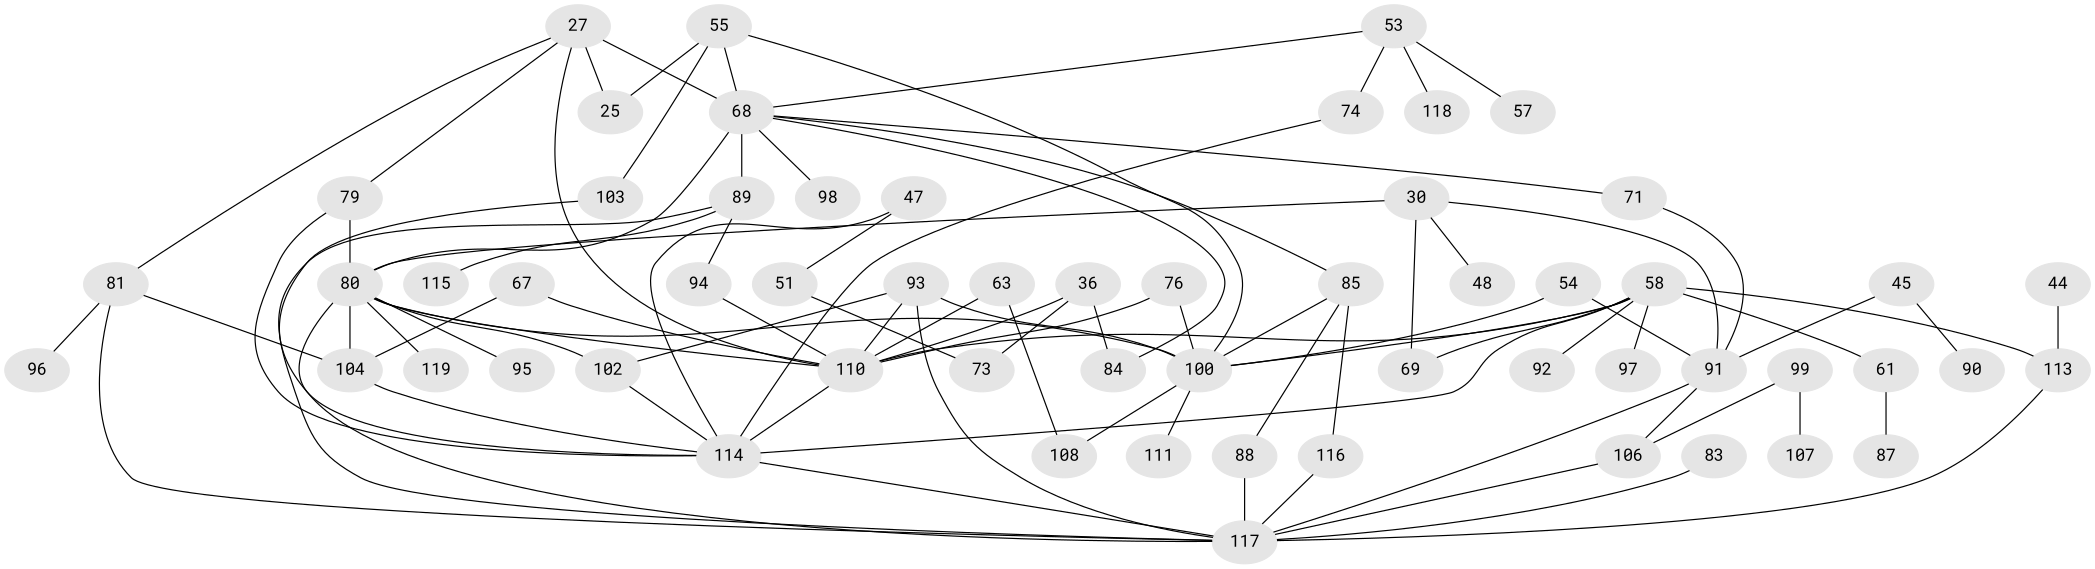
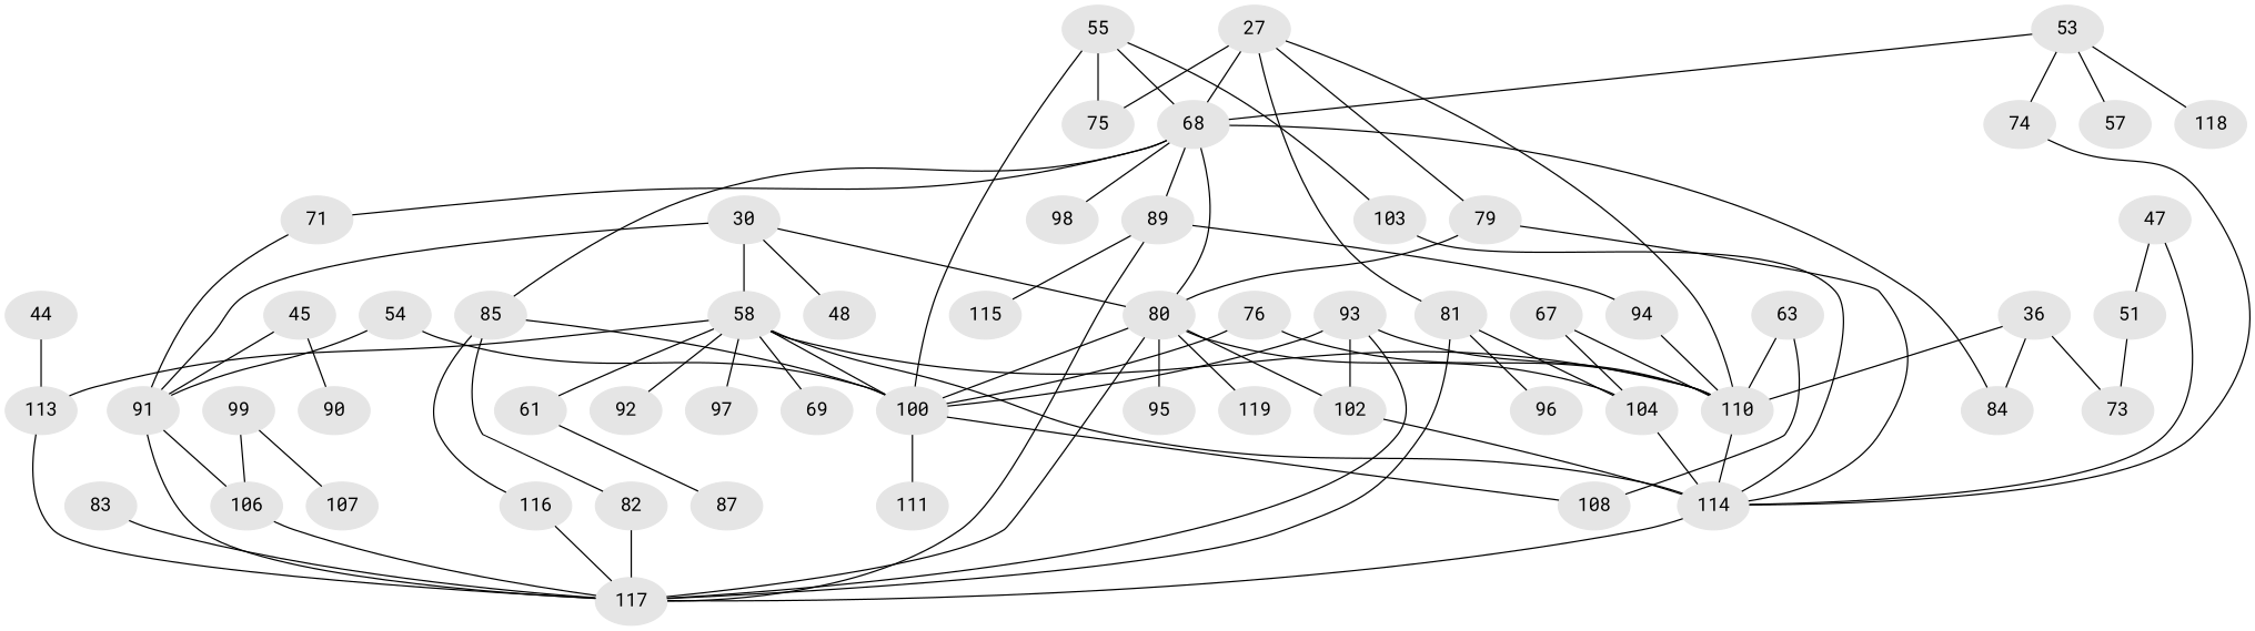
  graph {
    fontname="Roboto Mono"
    node [color=gray90 fontname="Roboto Mono" style=filled]
    edge [fontname="Roboto Mono"]
    27 [super="+7"]
    68 [super="+3+37+35"]
-   75 [label=25]
+   75
    79 [super="+34"]
    81 [super="+13"]
    110 [super="+9+29+12+64"]
    80 [super="+72+6+56"]
    84 [super="+26"]
    71
    85 [super="+66"]
    89 [super="+16+59"]
    98
    114 [super="+62+86+112"]
    104 [super="+33"]
    117 [super="+78+5"]
    96
    30 [super="+21"]
    48
    58 [super="+38+50"]
    91 [super="+18"]
    113 [super="+32"]
    100 [super="+31+40+77+15"]
    61
    69
    92
    97
    95
    102 [super="+101"]
    119
    106 [super="+65"]
    36 [super="+19"]
    73
    44
    45
    90
    47
    51
    53 [super="+43"]
    57
    74
    118
    54 [super="+22"]
    108
    111
    55
    103
    87
    63
    67
-   88
+   88 [label=82]
    116 [super="+105"]
    94
    115
    76
    83
    93 [super="+11"]
    99
    107
    27 -- 68 [weight=2]
    27 -- 75
    27 -- 79
    27 -- 81
    27 -- 110
    68 -- 80
    68 -- 84
    68 -- 71
    68 -- 85
    68 -- 89 [weight=2]
    68 -- 98
    79 -- 80
    79 -- 114
    81 -- 104
    81 -- 117
    81 -- 96
    110 -- 114
-   80 -- 110 [weight=3]
    80 -- 104 [weight=2]
    80 -- 117
    80 -- 100 [weight=3]
    80 -- 95
    80 -- 102
    80 -- 119
    71 -- 91
    85 -- 100
    85 -- 88
    85 -- 116
    89 -- 117
    89 -- 94
    89 -- 115
    114 -- 117 [weight=2]
    104 -- 114
    30 -- 80
    30 -- 48
-   30 -- 69 [weight=2]
+   30 -- 58 [weight=2]
    30 -- 91
    58 -- 110 [weight=2]
    58 -- 114
    58 -- 113
    58 -- 100
    58 -- 61
    58 -- 69
    58 -- 92
    58 -- 97
    91 -- 117
    91 -- 106 [weight=2]
    113 -- 117
    100 -- 108
    100 -- 111
    61 -- 87
    102 -- 114
    106 -- 117
    36 -- 110 [weight=2]
    36 -- 84
    36 -- 73
    44 -- 113
    45 -- 91
    45 -- 90
    47 -- 114
    47 -- 51
    51 -- 73
    53 -- 68
    53 -- 57
    53 -- 74
    53 -- 118
    74 -- 114
    54 -- 91
    54 -- 100
    55 -- 68
    55 -- 75
    55 -- 100
    55 -- 103
    103 -- 114
    63 -- 110
    63 -- 108
    67 -- 110
    67 -- 104
    88 -- 117 [weight=2]
    116 -- 117 [weight=2]
    94 -- 110
    76 -- 110
    76 -- 100
    83 -- 117
    93 -- 110
    93 -- 117 [weight=2]
    93 -- 100 [weight=3]
    93 -- 102
    99 -- 106
    99 -- 107
  }
